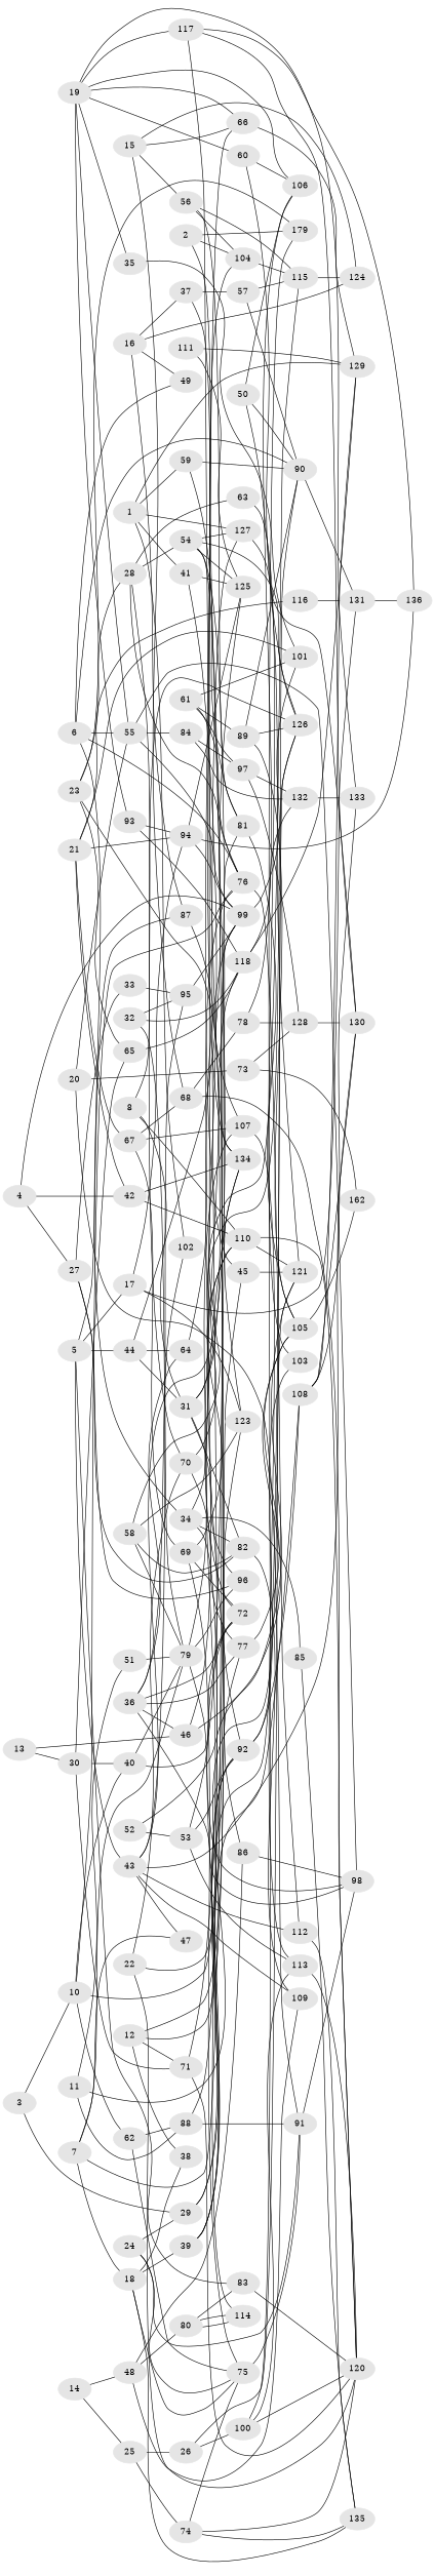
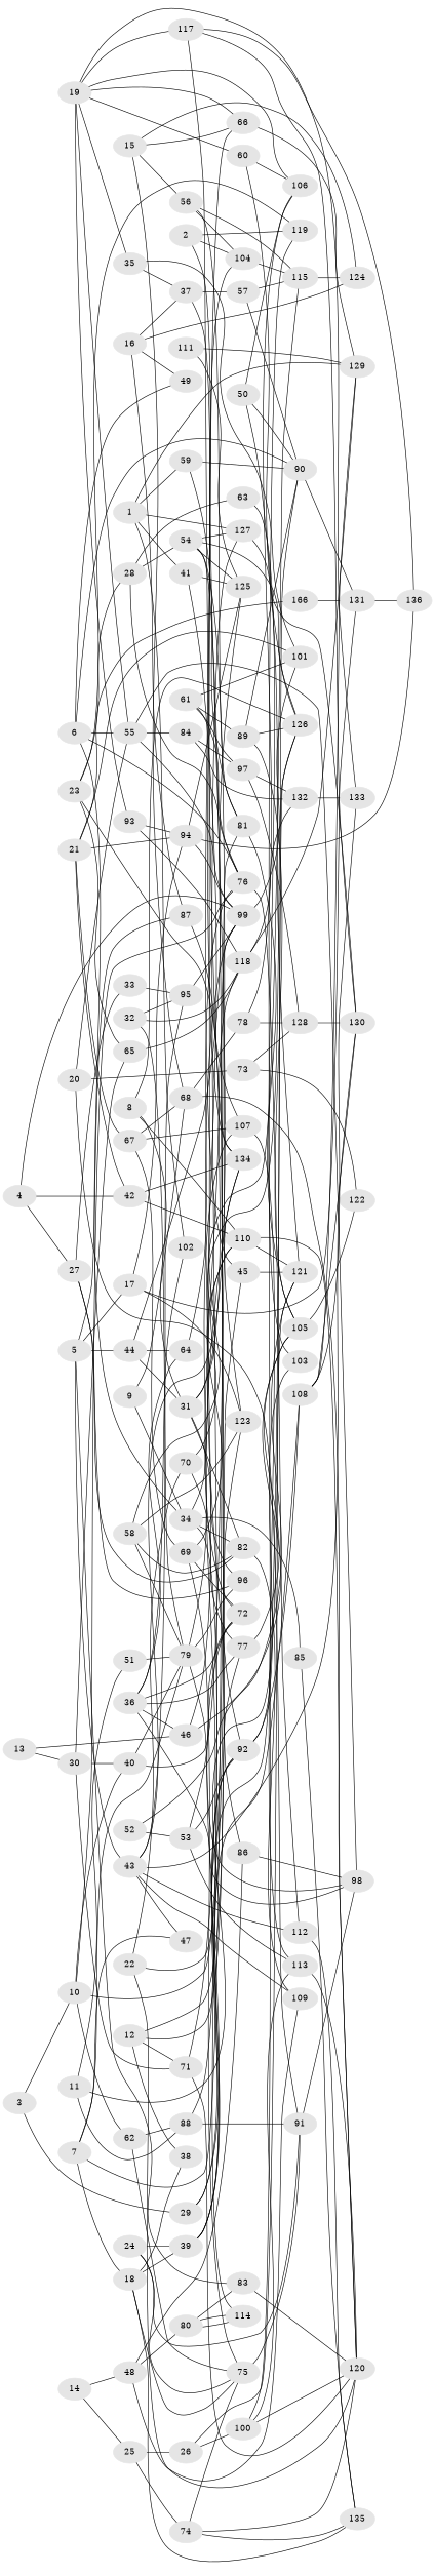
  graph {
    rankdir=LR
    node [color=gray90 style=filled]
    1
    41
    102
    127
    129
    59
    18
    38
    39
    75
    135
    92
    125
    130
    2
    45
    104
-   119 [label=179]
+   119
    121
    115
    3
    10
    29
    76
    40
    62
    72
    4
    27
    42
    99
    33
    82
    96
    110
    134
    101
    5
    17
    43
    44
    83
    87
    123
    94
    131
    47
    95
    109
    112
    31
    64
    120
    107
    6
    34
    49
    55
    90
    66
    85
    114
    98
    84
    7
    79
    81
    105
    8
    126
    118
+   9
    68
    78
    88
    11
    51
    91
    12
    71
    77
    13
    30
    46
    65
    14
    25
    48
    26
    74
    80
    86
    15
    56
    124
    16
    37
    57
    136
    108
    19
    35
    60
    93
    106
    117
    133
    20
    73
-   122 [label=162]
+   122
    128
    111
    21
    67
-   116
+   116 [label=166]
    69
    22
    70
    23
    28
    54
    63
    24
    100
    113
    103
    132
    32
    36
    50
    52
    53
    97
    58
    61
    89
    1 -- 41
    1 -- 102
    1 -- 127
    1 -- 129
    1 -- 59
    41 -- 92
    41 -- 125
    127 -- 130
    59 -- 90
    59 -- 81
    18 -- 38
    18 -- 39
    18 -- 75
    18 -- 135
    39 -- 92
    39 -- 90
    39 -- 108
    75 -- 91
    92 -- 108
    92 -- 103
    2 -- 45
    2 -- 104
    2 -- 119
    45 -- 121
    104 -- 115
    115 -- 124
    3 -- 10
    3 -- 29
    10 -- 45
    10 -- 76
    10 -- 40
    10 -- 62
    29 -- 92
    29 -- 72
    76 -- 112
    40 -- 134
    40 -- 79
    62 -- 75
    62 -- 88
    4 -- 27
    4 -- 42
    4 -- 99
    27 -- 33
    27 -- 82
    27 -- 96
    42 -- 110
    42 -- 134
    99 -- 101
    33 -- 95
    82 -- 109
    110 -- 121
    110 -- 120
    5 -- 17
    5 -- 43
    5 -- 44
    5 -- 83
    5 -- 87
    17 -- 123
    17 -- 94
    17 -- 131
    43 -- 130
    43 -- 104
    43 -- 47
    43 -- 95
    43 -- 109
    43 -- 112
    44 -- 125
    44 -- 31
    44 -- 64
    83 -- 120
    87 -- 107
    94 -- 125
    94 -- 99
    94 -- 136
    131 -- 136
    95 -- 99
    112 -- 135
    31 -- 115
    31 -- 82
    31 -- 96
    31 -- 118
    64 -- 76
    107 -- 113
    6 -- 76
    6 -- 34
    6 -- 49
    6 -- 55
    6 -- 90
    34 -- 82
    34 -- 66
    34 -- 85
    34 -- 114
    55 -- 99
    55 -- 98
    55 -- 84
    90 -- 131
    66 -- 129
    85 -- 135
    84 -- 132
    84 -- 97
    7 -- 18
    7 -- 47
    7 -- 79
    7 -- 81
    79 -- 96
    79 -- 107
    79 -- 98
    81 -- 105
    105 -- 122
    8 -- 110
    8 -- 31
    8 -- 126
    118 -- 129
    118 -- 132
+   9 -- 34
+   9 -- 68
    68 -- 120
    68 -- 78
    78 -- 106
    78 -- 128
    88 -- 127
    88 -- 91
    11 -- 121
    11 -- 88
    11 -- 51
    51 -- 79
    91 -- 98
    12 -- 38
    12 -- 123
    12 -- 71
    12 -- 77
    71 -- 134
    71 -- 120
    77 -- 105
    13 -- 30
    13 -- 46
    30 -- 40
    30 -- 71
    30 -- 65
    46 -- 99
    46 -- 105
    65 -- 118
    14 -- 25
    14 -- 48
    25 -- 26
    25 -- 74
    48 -- 109
    48 -- 80
    48 -- 86
    26 -- 126
    26 -- 100
    74 -- 75
    74 -- 135
    74 -- 120
    80 -- 83
    80 -- 114
    80 -- 114
    86 -- 98
    15 -- 66
    15 -- 68
    15 -- 56
    15 -- 124
    56 -- 104
    56 -- 115
    56 -- 81
    16 -- 87
    16 -- 49
    16 -- 124
    16 -- 37
    37 -- 134
    37 -- 57
    57 -- 115
    57 -- 90
    108 -- 129
    108 -- 130
    108 -- 133
    19 -- 55
    19 -- 66
    19 -- 35
    19 -- 60
    19 -- 93
    19 -- 106
    19 -- 117
    19 -- 133
    35 -- 101
+   35 -- 37
    60 -- 126
    60 -- 106
    93 -- 94
    93 -- 118
    117 -- 130
    117 -- 134
    117 -- 136
    20 -- 55
    20 -- 91
    20 -- 73
    73 -- 122
    73 -- 128
    128 -- 130
    111 -- 129
    111 -- 125
    21 -- 42
    21 -- 101
    21 -- 94
    21 -- 67
    21 -- 116
    67 -- 107
    67 -- 68
    67 -- 69
    116 -- 131
    69 -- 75
    69 -- 72
    69 -- 110
    22 -- 99
    22 -- 120
    22 -- 70
    70 -- 110
    70 -- 77
    23 -- 119
    23 -- 72
    23 -- 65
    23 -- 28
    28 -- 76
-   28 -- 70
    28 -- 54
    28 -- 63
    54 -- 127
    54 -- 125
    54 -- 123
    54 -- 126
    54 -- 86
    63 -- 103
-   24 -- 29
+   24 -- 39
    24 -- 75
    24 -- 91
    100 -- 119
    100 -- 120
    100 -- 113
    113 -- 120
    132 -- 133
    32 -- 95
    32 -- 79
    32 -- 118
    36 -- 102
    36 -- 72
    36 -- 64
    36 -- 98
    36 -- 77
    36 -- 46
    50 -- 121
    50 -- 90
    50 -- 106
    52 -- 121
    52 -- 53
    53 -- 92
    53 -- 72
    53 -- 113
    97 -- 128
    97 -- 132
    58 -- 82
    58 -- 123
    58 -- 79
    58 -- 126
    61 -- 76
    61 -- 101
    61 -- 97
    61 -- 89
    89 -- 90
    89 -- 105
    89 -- 126
  }
